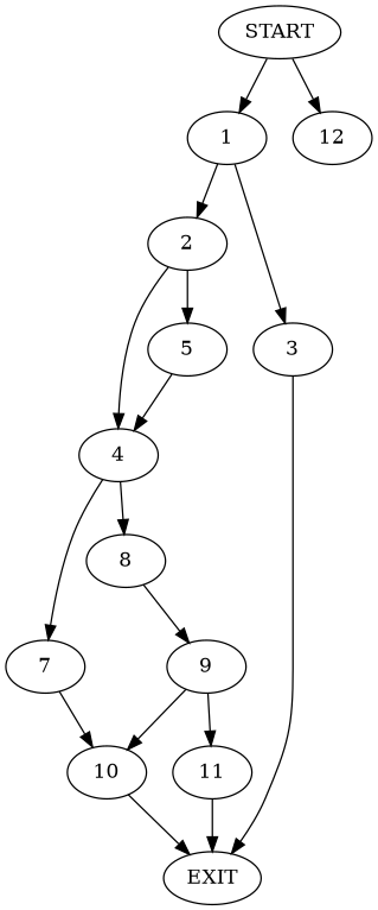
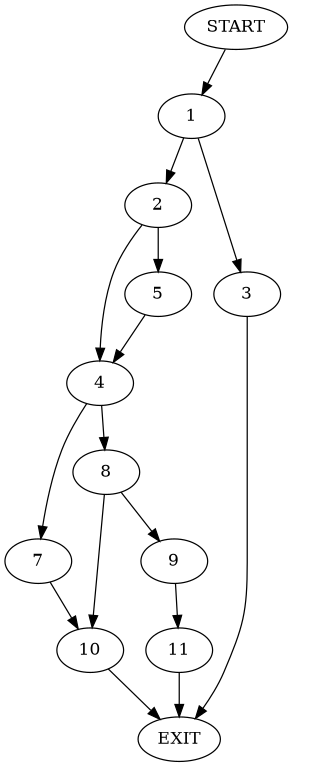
  digraph {
    n1 [label=START]
    1
-   12
    2
    3
    n6 [label=EXIT]
    4
    5
    7
    8
    10
    9
    11
    n1 -> 1
-   n1 -> 12
    1 -> 2
    1 -> 3
    2 -> 4
    2 -> 5
    3 -> n6
    4 -> 7
    4 -> 8
    5 -> 4
    7 -> 10
-   9 -> 10
+   8 -> 10
    8 -> 9
    10 -> n6
    9 -> 11
    11 -> n6
  }
